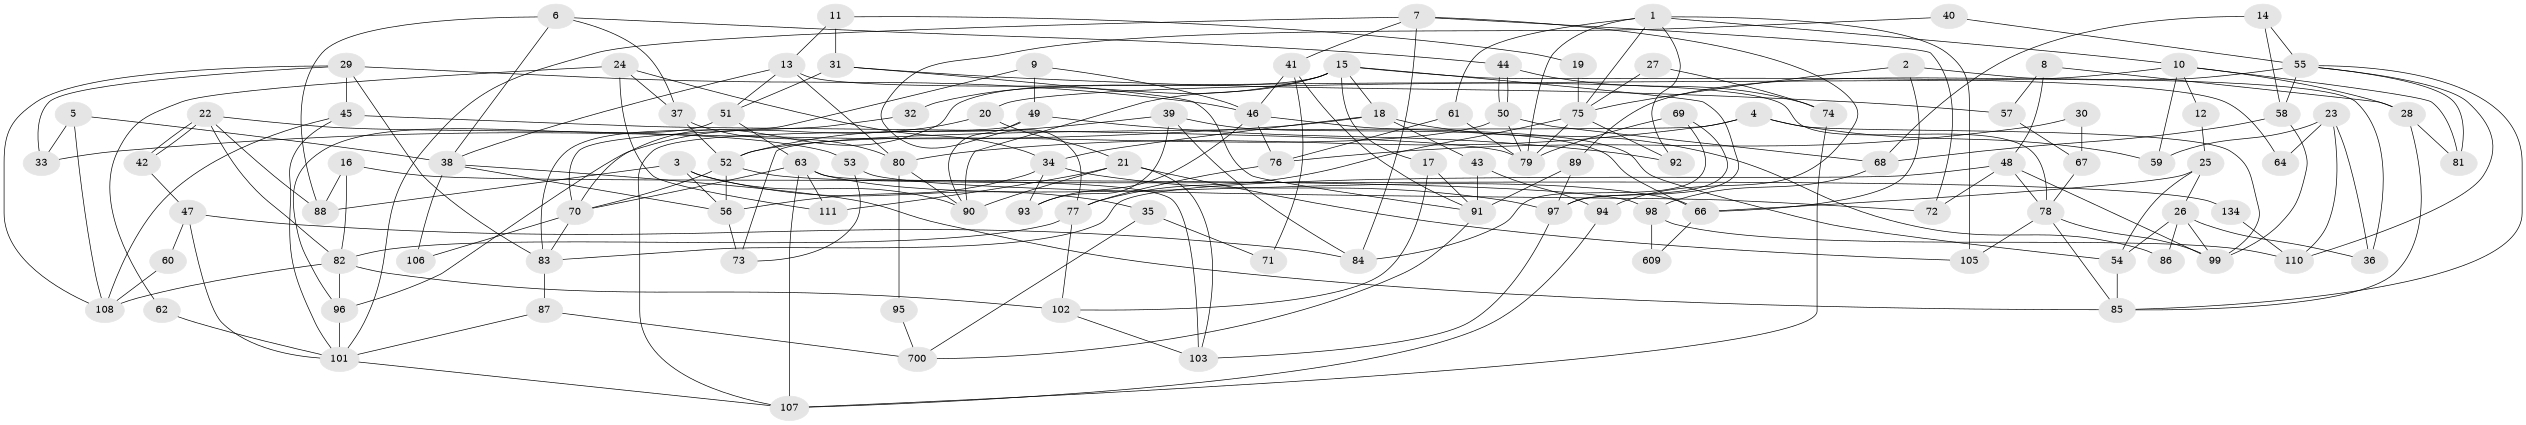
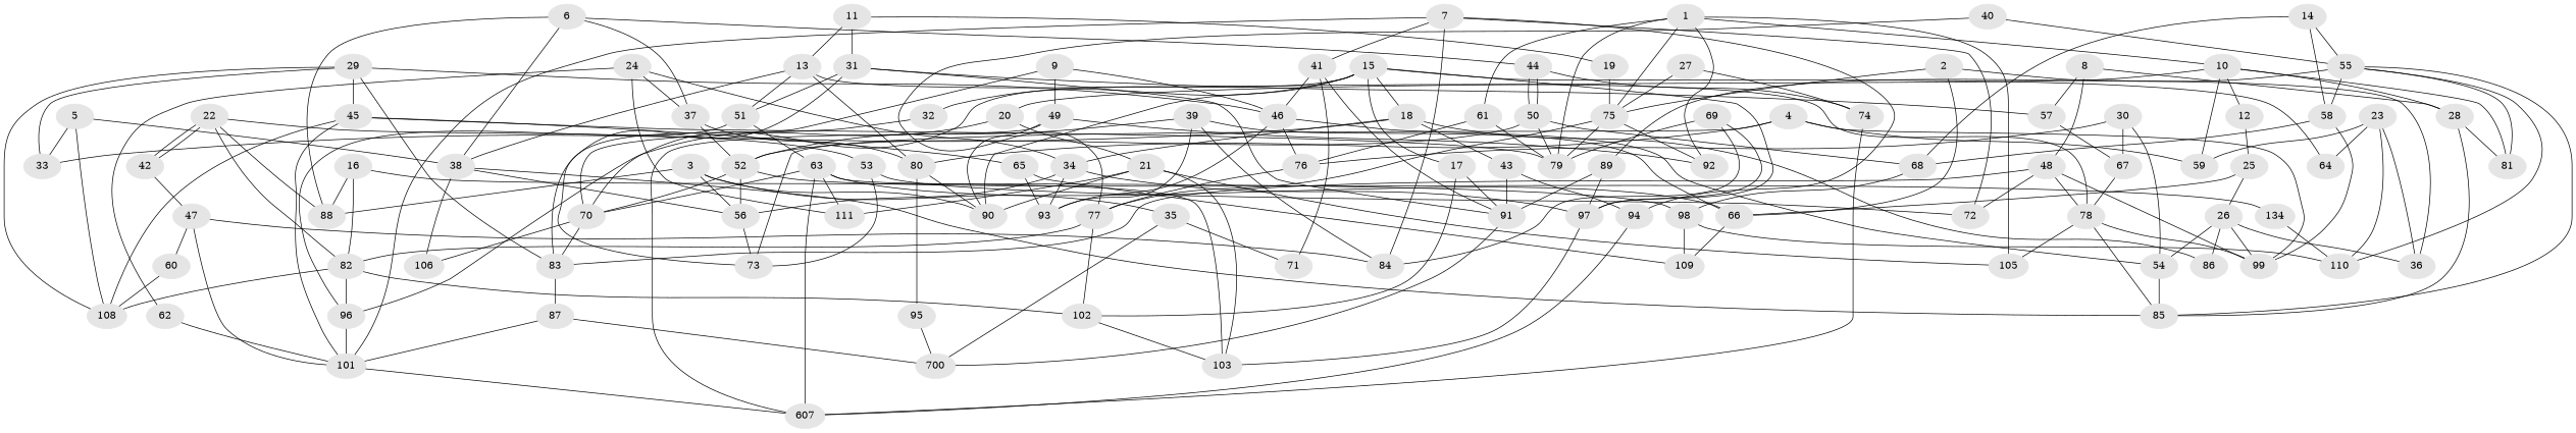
  graph {
    node [color=gray90 style=filled]
    1
    10
    61
    75
    79
    92
    105
    59
    28
    12
    20
    81
    76
    77
    2
    36
    66
-   109 [label=609]
+   109
    3
    35
    56
    88
    90
    71
    n25 [label=700]
    73
    4
    80
    99
    95
    5
    33
    38
    108
    85
    106
    6
    37
    44
    52
    74
    50
    7
    41
    72
    84
    94
    101
    46
    91
-   107
+   107 [label=607]
    8
    48
    57
    83
    78
    67
    9
    49
    54
    93
    87
    25
    21
    96
    11
    13
    19
    31
    51
    26
    63
    14
    55
    58
    68
    110
    89
    98
    15
    17
    18
    32
    64
    70
    97
    102
    34
    43
    86
    103
    16
    82
    111
    22
    42
    53
    47
    23
    24
    62
    27
    29
    45
+   65
    30
    n107 [label=134]
    39
    40
    60
    69
    1 -- 10
    1 -- 61
    1 -- 75
    1 -- 79
    1 -- 92
    1 -- 105
    10 -- 59
    10 -- 28
    10 -- 12
    10 -- 20
    10 -- 81
    61 -- 79
    61 -- 76
    75 -- 79
    75 -- 92
    75 -- 77
    28 -- 81
    28 -- 85
    12 -- 25
    20 -- 21
    20 -- 96
    76 -- 77
    77 -- 102
    77 -- 82
    2 -- 75
    2 -- 36
    2 -- 66
    66 -- 109
    3 -- 35
    3 -- 56
    3 -- 88
    3 -- 90
    35 -- 71
    35 -- n25
    56 -- 73
    4 -- 59
    4 -- 73
    4 -- 80
    4 -- 99
    80 -- 90
    80 -- 95
    95 -- n25
    5 -- 33
    5 -- 38
    5 -- 108
    38 -- 56
    38 -- 85
    38 -- 106
    6 -- 88
    6 -- 38
    6 -- 37
    6 -- 44
    37 -- 80
    37 -- 52
    44 -- 74
    44 -- 50
    44 -- 50
    52 -- 56
    52 -- 70
    52 -- n107
    74 -- 107
    50 -- 79
    50 -- 52
    50 -- 68
    7 -- 41
    7 -- 72
    7 -- 84
    7 -- 94
    7 -- 101
    41 -- 71
    41 -- 46
    41 -- 91
    94 -- 107
    101 -- 107
    46 -- 76
    46 -- 54
    46 -- 93
    91 -- n25
    8 -- 28
    8 -- 48
    8 -- 57
    48 -- 99
    48 -- 72
    48 -- 83
    48 -- 78
    57 -- 67
    83 -- 87
    78 -- 105
    78 -- 99
    78 -- 85
    67 -- 78
    9 -- 46
    9 -- 83
    9 -- 49
    49 -- 92
    49 -- 90
    49 -- 107
    54 -- 85
    87 -- n25
    87 -- 101
    25 -- 66
    25 -- 26
    21 -- 105
    21 -- 90
    21 -- 103
    21 -- 111
    96 -- 101
    11 -- 13
    11 -- 19
    11 -- 31
    13 -- 80
    13 -- 38
    13 -- 78
    13 -- 51
    19 -- 75
+   31 -- 73
    31 -- 91
    31 -- 57
    31 -- 51
    51 -- 96
    51 -- 63
    26 -- 36
    26 -- 99
    26 -- 54
    26 -- 86
    63 -- 66
    63 -- 107
    63 -- 70
    63 -- 103
    63 -- 111
    14 -- 55
    14 -- 58
    14 -- 68
    55 -- 81
    55 -- 85
    55 -- 58
    55 -- 110
    55 -- 89
    58 -- 99
    58 -- 68
    68 -- 98
    89 -- 91
    89 -- 97
    98 -- 109
    98 -- 110
    15 -- 90
    15 -- 17
    15 -- 18
    15 -- 32
    15 -- 64
    15 -- 70
    15 -- 97
    17 -- 91
    17 -- 102
    18 -- 33
    18 -- 34
    18 -- 43
    18 -- 86
    32 -- 70
    70 -- 106
    70 -- 83
    97 -- 103
    102 -- 103
    34 -- 56
    34 -- 93
    34 -- 97
    43 -- 94
    43 -- 91
    16 -- 88
    16 -- 98
    16 -- 82
    82 -- 108
    82 -- 96
    82 -- 102
    22 -- 88
    22 -- 82
    22 -- 42
    22 -- 42
    22 -- 53
    42 -- 47
    53 -- 73
    53 -- 72
    47 -- 84
    47 -- 101
    47 -- 60
    23 -- 59
    23 -- 36
    23 -- 110
    23 -- 64
    24 -- 37
    24 -- 34
    24 -- 111
    24 -- 62
    62 -- 101
    27 -- 75
    27 -- 74
    29 -- 33
    29 -- 108
    29 -- 46
    29 -- 83
    29 -- 45
    45 -- 79
    45 -- 108
    45 -- 101
+   45 -- 65
+   65 -- 109
+   65 -- 93
    30 -- 76
    30 -- 67
-   25 -- 54
+   30 -- 54
    n107 -- 110
    39 -- 66
    39 -- 52
    39 -- 84
    39 -- 93
    40 -- 77
    40 -- 55
    60 -- 108
    69 -- 79
    69 -- 84
    69 -- 97
  }
